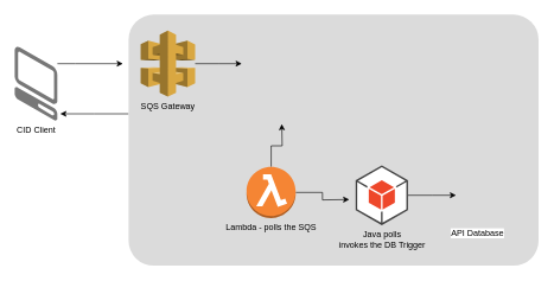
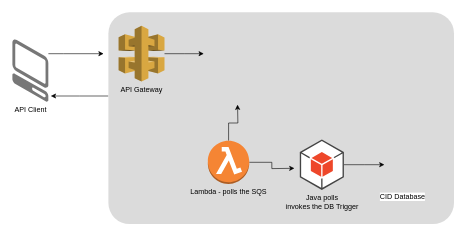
  <mxCell id="0" />
  <mxCell id="1" parent="0" />
  <mxCell id="2" style="edgeStyle=orthogonalEdgeStyle;rounded=0;orthogonalLoop=1;jettySize=auto;html=1;" edge="1" parent="1" source="3"><mxGeometry relative="1" as="geometry"><mxPoint x="84" y="159.5" as="targetPoint" /><Array as="points"><mxPoint x="132" y="160" /></Array></mxGeometry></mxCell>
  <mxCell id="3" value="" style="rounded=1;arcSize=10;strokeColor=none;fillColor=#DBDBDB;" vertex="1" parent="1"><mxGeometry x="180" y="20" width="576" height="353" as="geometry" /></mxCell>
  <mxCell id="4" value="" style="edgeStyle=orthogonalEdgeStyle;rounded=0;orthogonalLoop=1;jettySize=auto;html=1;" edge="1" parent="1" source="5"><mxGeometry relative="1" as="geometry"><mxPoint x="172" y="89" as="targetPoint" /><Array as="points"><mxPoint x="105" y="89" /><mxPoint x="105" y="89" /></Array></mxGeometry></mxCell>
- <mxCell id="5" value="CID Client" style="verticalLabelPosition=bottom;html=1;verticalAlign=top;strokeWidth=1;align=center;outlineConnect=0;dashed=0;outlineConnect=0;shape=mxgraph.aws3d.client;aspect=fixed;strokeColor=none;fillColor=#777777;" vertex="1" parent="1"><mxGeometry x="20" y="65" width="60" height="104" as="geometry" /></mxCell>
+ <mxCell id="5" value="API Client" style="verticalLabelPosition=bottom;html=1;verticalAlign=top;strokeWidth=1;align=center;outlineConnect=0;dashed=0;outlineConnect=0;shape=mxgraph.aws3d.client;aspect=fixed;strokeColor=none;fillColor=#777777;" vertex="1" parent="1"><mxGeometry x="20" y="65" width="60" height="104" as="geometry" /></mxCell>
  <mxCell id="6" style="edgeStyle=orthogonalEdgeStyle;rounded=0;orthogonalLoop=1;jettySize=auto;html=1;" edge="1" parent="1" source="7"><mxGeometry relative="1" as="geometry"><mxPoint x="339" y="89" as="targetPoint" /></mxGeometry></mxCell>
- <mxCell id="7" value="SQS Gateway" style="outlineConnect=0;dashed=0;verticalLabelPosition=bottom;verticalAlign=top;align=center;html=1;shape=mxgraph.aws3.api_gateway;fillColor=#D9A741;" vertex="1" parent="1"><mxGeometry x="197" y="42.5" width="76.5" height="93" as="geometry" /></mxCell>
+ <mxCell id="7" value="API Gateway" style="outlineConnect=0;dashed=0;verticalLabelPosition=bottom;verticalAlign=top;align=center;html=1;shape=mxgraph.aws3.api_gateway;fillColor=#D9A741;" vertex="1" parent="1"><mxGeometry x="197" y="42.5" width="76.5" height="93" as="geometry" /></mxCell>
  <mxCell id="8" style="edgeStyle=orthogonalEdgeStyle;rounded=0;orthogonalLoop=1;jettySize=auto;html=1;" edge="1" parent="1" source="10"><mxGeometry relative="1" as="geometry"><mxPoint x="395.25" y="174" as="targetPoint" /></mxGeometry></mxCell>
  <mxCell id="9" style="edgeStyle=orthogonalEdgeStyle;rounded=0;orthogonalLoop=1;jettySize=auto;html=1;" edge="1" parent="1" source="10"><mxGeometry relative="1" as="geometry"><mxPoint x="490" y="280" as="targetPoint" /></mxGeometry></mxCell>
  <mxCell id="10" value="Lambda - polls the SQS" style="outlineConnect=0;dashed=0;verticalLabelPosition=bottom;verticalAlign=top;align=center;html=1;shape=mxgraph.aws3.lambda_function;fillColor=#F58534;" vertex="1" parent="1"><mxGeometry x="345.75" y="234" width="69" height="72" as="geometry" /></mxCell>
  <mxCell id="11" style="edgeStyle=orthogonalEdgeStyle;rounded=0;orthogonalLoop=1;jettySize=auto;html=1;" edge="1" parent="1" source="12"><mxGeometry relative="1" as="geometry"><mxPoint x="640" y="274" as="targetPoint" /></mxGeometry></mxCell>
  <mxCell id="12" value="Java polls &lt;br&gt;invokes the DB Trigger" style="outlineConnect=0;dashed=0;verticalLabelPosition=bottom;verticalAlign=top;align=center;html=1;shape=mxgraph.aws3.android;fillColor=#EE472A;" vertex="1" parent="1"><mxGeometry x="499" y="232" width="73.5" height="84" as="geometry" /></mxCell>
- <mxCell id="13" value="API Database" style="shape=image;html=1;verticalAlign=top;verticalLabelPosition=bottom;labelBackgroundColor=#ffffff;imageAspect=0;aspect=fixed;image=https://cdn2.iconfinder.com/data/icons/whcompare-isometric-web-hosting-servers/50/database-cache-128.png" vertex="1" parent="1"><mxGeometry x="628" y="231" width="83" height="83" as="geometry" /></mxCell>
+ <mxCell id="13" value="CID Database" style="shape=image;html=1;verticalAlign=top;verticalLabelPosition=bottom;labelBackgroundColor=#ffffff;imageAspect=0;aspect=fixed;image=https://cdn2.iconfinder.com/data/icons/whcompare-isometric-web-hosting-servers/50/database-cache-128.png" vertex="1" parent="1"><mxGeometry x="628" y="231" width="83" height="83" as="geometry" /></mxCell>
